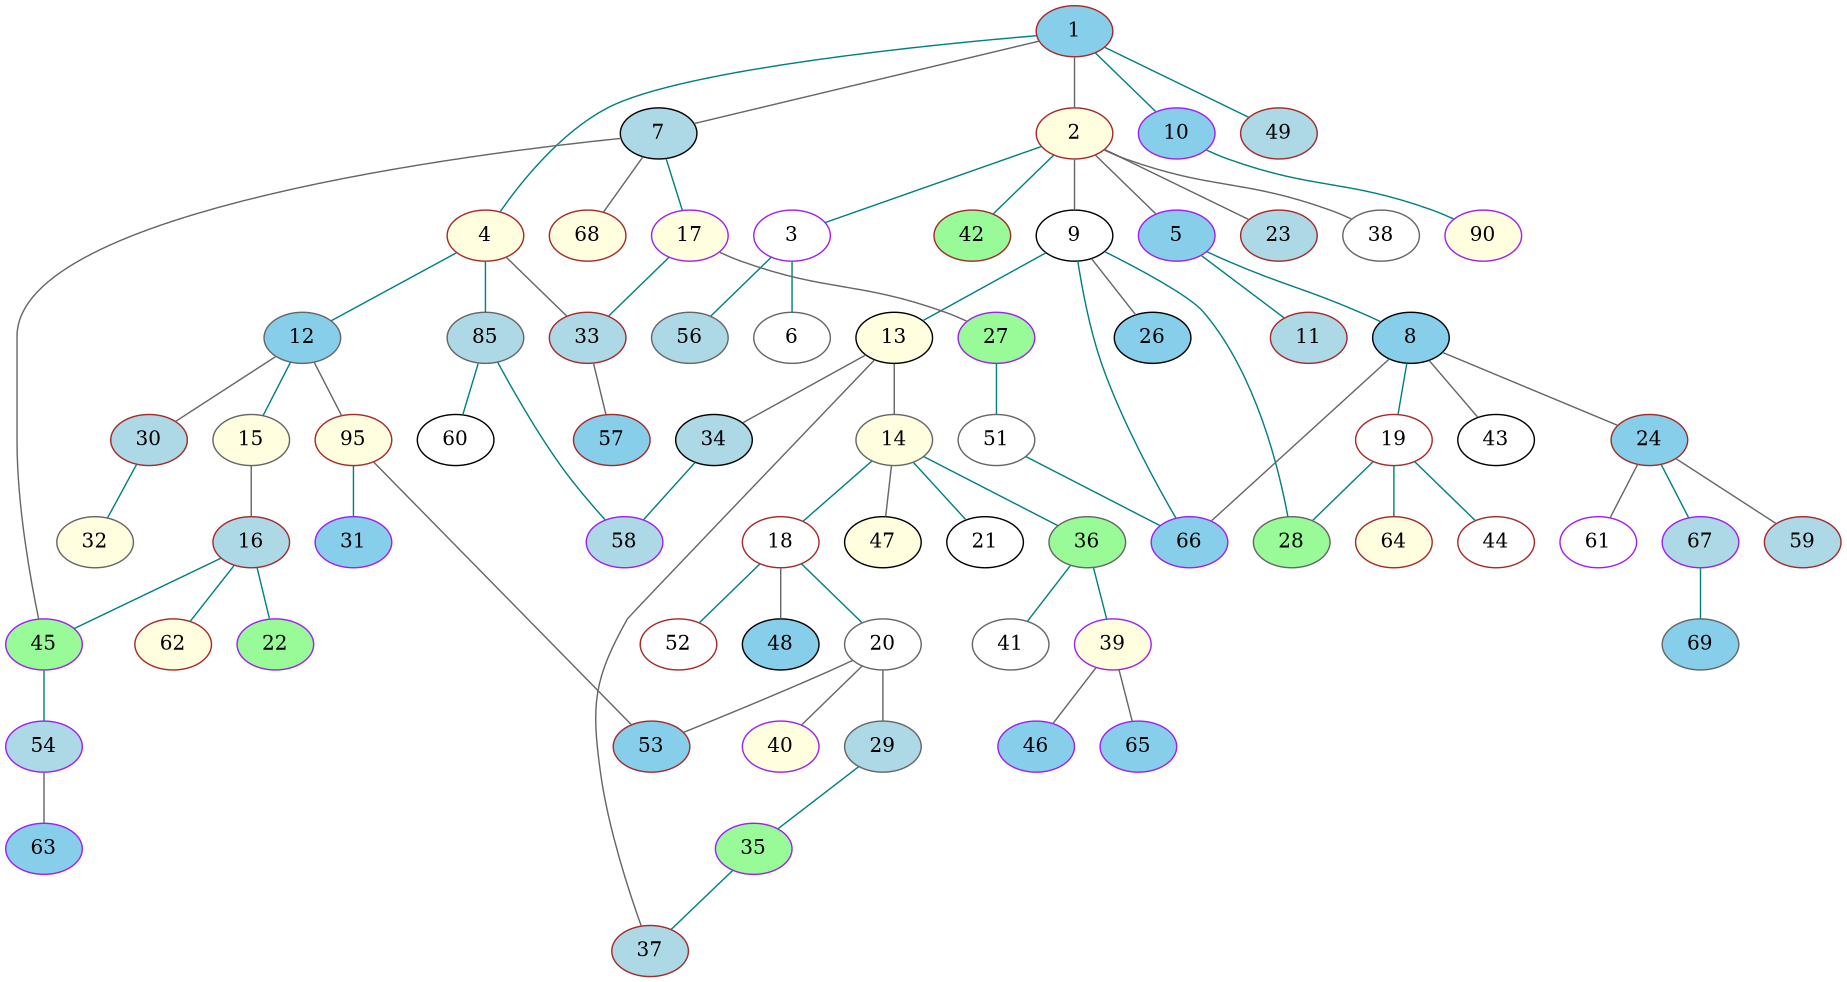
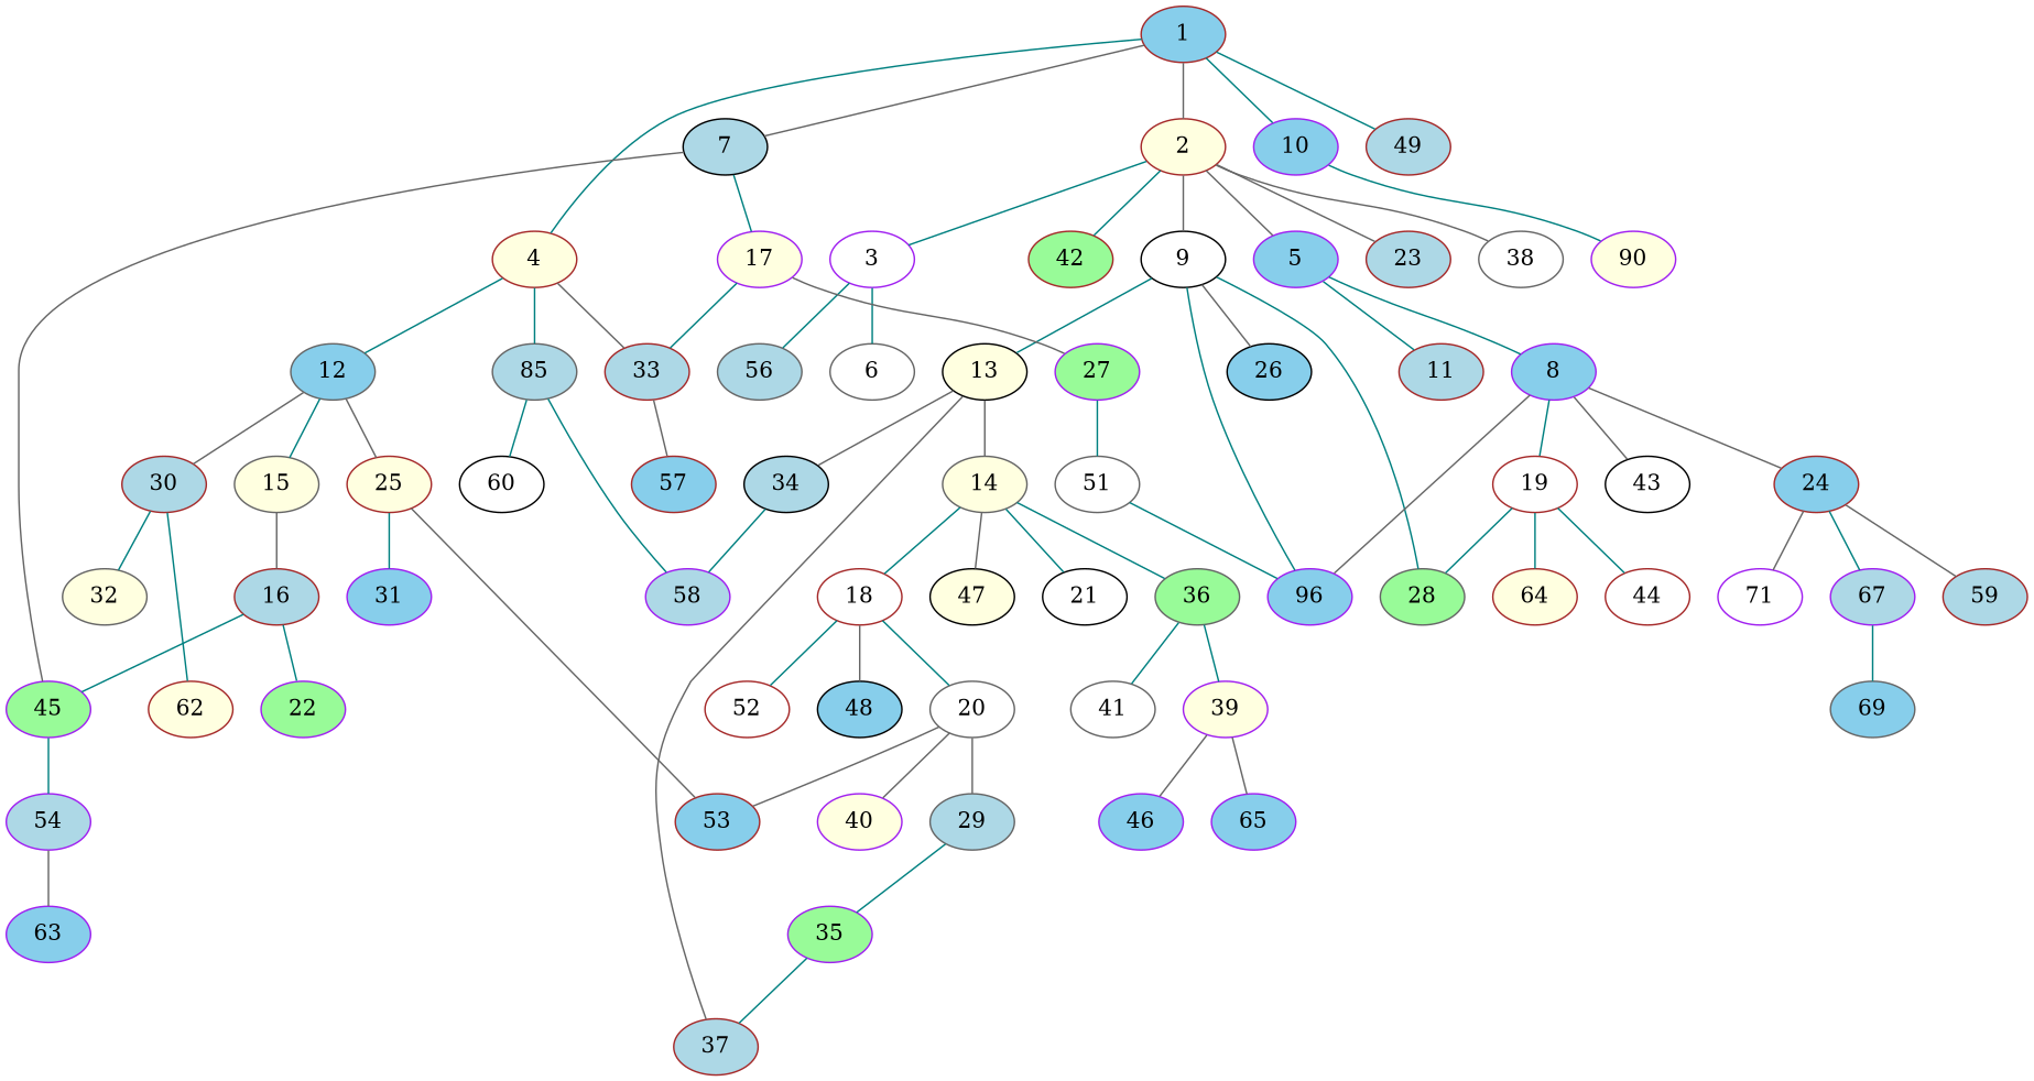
  graph {
    node [color=brown fillcolor=skyblue style=filled]
    edge [color=teal]
    2 [fillcolor=lightyellow]
    1
    4 [fillcolor=lightyellow]
    7 [color=black fillcolor=lightblue]
    10 [color=purple]
    49 [fillcolor=lightblue]
    3 [color=purple fillcolor=white]
    5 [color=purple]
    9 [color=black fillcolor=white]
    23 [fillcolor=lightblue]
    38 [color=gray40 fillcolor=white]
    42 [fillcolor=palegreen]
    12 [color=gray40]
    33 [fillcolor=lightblue]
    n15 [color=gray40 fillcolor=lightblue label=85]
    17 [color=purple fillcolor=lightyellow]
    45 [color=purple fillcolor=palegreen]
-   68 [fillcolor=lightyellow]
    n19 [color=purple fillcolor=lightyellow label=90]
    6 [color=gray40 fillcolor=white]
    56 [color=gray40 fillcolor=lightblue]
-   8 [color=black]
+   8 [color=purple]
    11 [fillcolor=lightblue]
-   66 [color=purple]
+   66 [color=purple label=96]
    13 [color=black fillcolor=lightyellow]
    26 [color=black]
    28 [color=gray40 fillcolor=palegreen]
    15 [color=gray40 fillcolor=lightyellow]
-   25 [fillcolor=lightyellow label=95]
+   25 [fillcolor=lightyellow]
    30 [fillcolor=lightblue]
    57
    58 [color=purple fillcolor=lightblue]
    60 [color=black fillcolor=white]
    19 [fillcolor=white]
    24
    43 [color=black fillcolor=white]
    27 [color=purple fillcolor=palegreen]
    54 [color=purple fillcolor=lightblue]
    44 [fillcolor=white]
    64 [fillcolor=lightyellow]
    59 [fillcolor=lightblue]
-   61 [color=purple fillcolor=white]
+   61 [color=purple fillcolor=white label=71]
    67 [color=purple fillcolor=lightblue]
    14 [color=gray40 fillcolor=lightyellow]
    34 [color=black fillcolor=lightblue]
    37 [fillcolor=lightblue]
    16 [fillcolor=lightblue]
    53
    31 [color=purple]
    32 [color=gray40 fillcolor=lightyellow]
    62 [fillcolor=lightyellow]
    18 [fillcolor=white]
    21 [color=black fillcolor=white]
    36 [color=gray40 fillcolor=palegreen]
    47 [color=black fillcolor=lightyellow]
    20 [color=gray40 fillcolor=white]
    48 [color=black]
    52 [fillcolor=white]
    39 [color=purple fillcolor=lightyellow]
    41 [color=gray40 fillcolor=white]
    22 [color=purple fillcolor=palegreen]
    51 [color=gray40 fillcolor=white]
    29 [color=gray40 fillcolor=lightblue]
    40 [color=purple fillcolor=lightyellow]
    35 [color=purple fillcolor=palegreen]
    69 [color=gray40]
    46 [color=purple]
    65 [color=purple]
    63 [color=purple]
    2 -- 3
    2 -- 5 [color=gray40]
    2 -- 9 [color=gray40]
    2 -- 23 [color=gray40]
    2 -- 38 [color=gray40]
    2 -- 42
    1 -- 2 [color=gray40]
    1 -- 4
    1 -- 7 [color=gray40]
    1 -- 10
    1 -- 49
    4 -- 12
    4 -- 33 [color=gray40]
    4 -- n15
    7 -- 17
    7 -- 45 [color=gray40]
-   7 -- 68 [color=gray40]
    10 -- n19
    3 -- 6
    3 -- 56
    5 -- 8
    5 -- 11
    9 -- 66
    9 -- 13
    9 -- 26 [color=gray40]
    9 -- 28
    12 -- 15
    12 -- 25 [color=gray40]
    12 -- 30 [color=gray40]
    33 -- 57 [color=gray40]
    n15 -- 58
    n15 -- 60
    17 -- 33
    17 -- 27 [color=gray40]
    45 -- 54
    8 -- 66 [color=gray40]
    8 -- 19
    8 -- 24 [color=gray40]
    8 -- 43 [color=gray40]
    13 -- 14 [color=gray40]
    13 -- 34 [color=gray40]
    13 -- 37 [color=gray40]
    15 -- 16 [color=gray40]
    25 -- 53 [color=gray40]
    25 -- 31
    30 -- 32
-   16 -- 62
+   30 -- 62
    19 -- 28
    19 -- 44
    19 -- 64
    24 -- 59 [color=gray40]
    24 -- 61 [color=gray40]
    24 -- 67
    27 -- 51
    54 -- 63 [color=gray40]
    67 -- 69
    14 -- 18
    14 -- 21
    14 -- 36
    14 -- 47 [color=gray40]
    34 -- 58
    16 -- 45
    16 -- 22
    18 -- 20
    18 -- 48 [color=gray40]
    18 -- 52
    36 -- 39
    36 -- 41
    20 -- 53 [color=gray40]
    20 -- 29 [color=gray40]
    20 -- 40 [color=gray40]
    39 -- 46 [color=gray40]
    39 -- 65 [color=gray40]
    51 -- 66
    29 -- 35
    35 -- 37
  }
